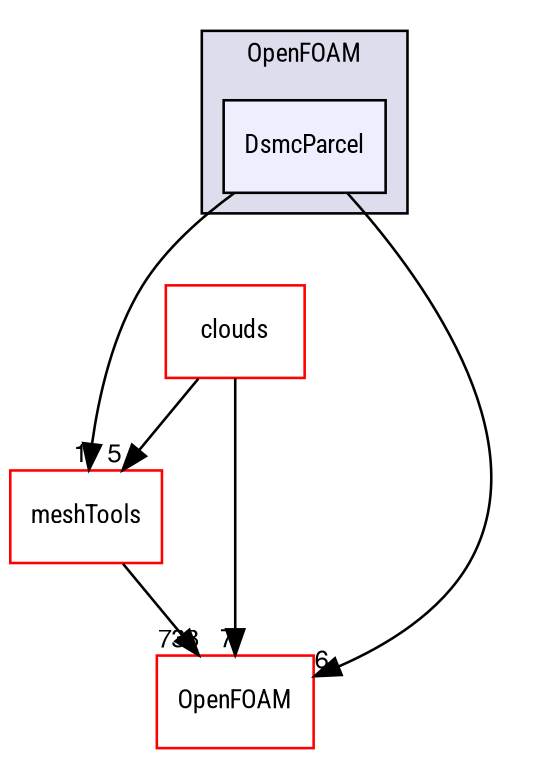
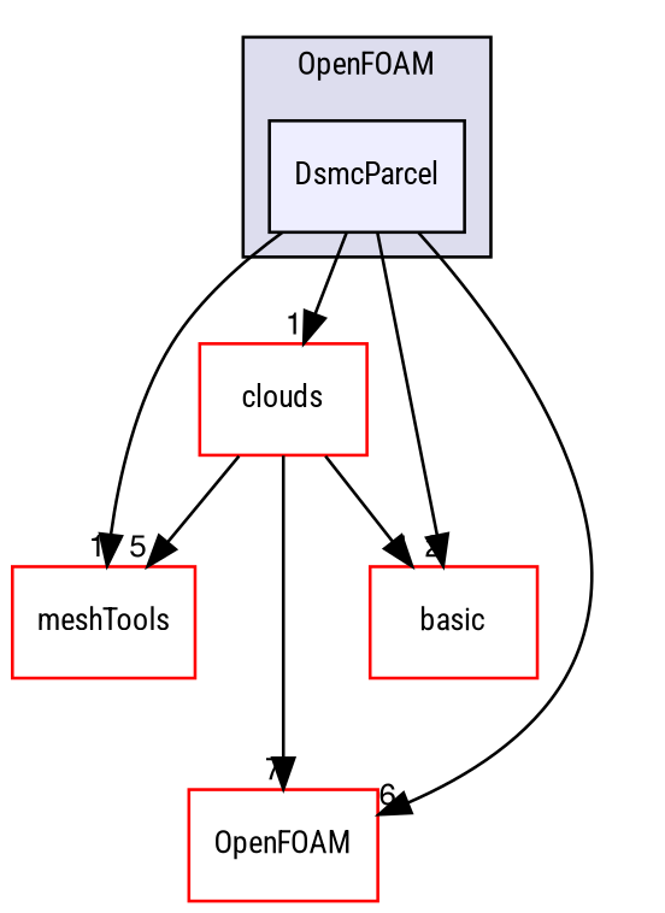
  digraph {
    compound=true
    fontname="Roboto Condensed"
    node [fontname="Roboto Condensed" fontsize=10 shape=box color=red]
    edge [fontname="Roboto Condensed" headlabel=1 labeldistance=1.5 labelfontname=FreeSans labelfontsize=10]
    n1 [fillcolor="#eeeeff" label=DsmcParcel pencolor=black style=filled color=""]
    n2 [label=meshTools]
    n3 [label=clouds]
    n4 [label=OpenFOAM]
+   n5 [label=basic]
    subgraph cluster_1 {
      bgcolor="#ddddee"
      fontsize=10
      label=OpenFOAM
      pencolor=black
      n1
    }
    n1 -> n2
+   n1 -> n3
    n1 -> n4 [headlabel=6]
-   n2 -> n4 [headlabel=738]
+   n1 -> n5 [headlabel=2]
    n3 -> n2 [headlabel=5]
    n3 -> n4 [headlabel=7]
+   n3 -> n5
  }
